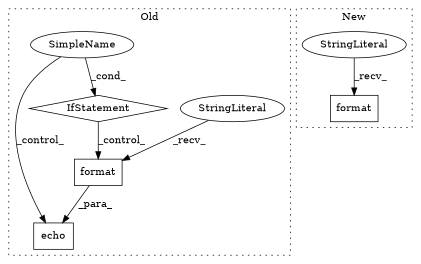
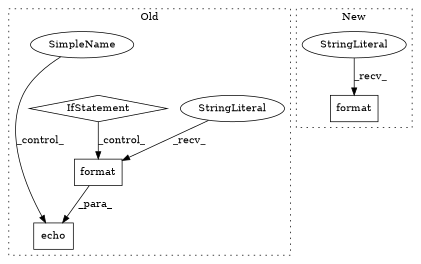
  digraph {
    node [a=32 l="7,1" shape=box]
    n1 [l="5,1" label=echo s="4267,4332"]
    n2 [label=format s="4287,4331"]
    n3 [a=45 l=14 label=StringLiteral s=4272 shape=ellipse]
    n4 [a=25 l="4,2" label=IfStatement s="4222,4249" shape=diamond]
    n5 [a=42 label=SimpleName shape=ellipse l=""]
    n6 [label=format s="4577,4608"]
    n7 [a=45 l=27 label=StringLiteral s=4549 shape=ellipse]
    subgraph cluster_1 {
      label=Old
      style=dotted
      n1
      n2
      n3
      n4
      n5
    }
    subgraph cluster_2 {
      label=New
      style=dotted
      n6
      n7
    }
    n2 -> n1 [label=_para_]
    n3 -> n2 [label=_recv_]
    n4 -> n2 [label=_control_]
    n5 -> n1 [label=_control_]
-   n5 -> n4 [label=_cond_]
    n7 -> n6 [label=_recv_]
  }
